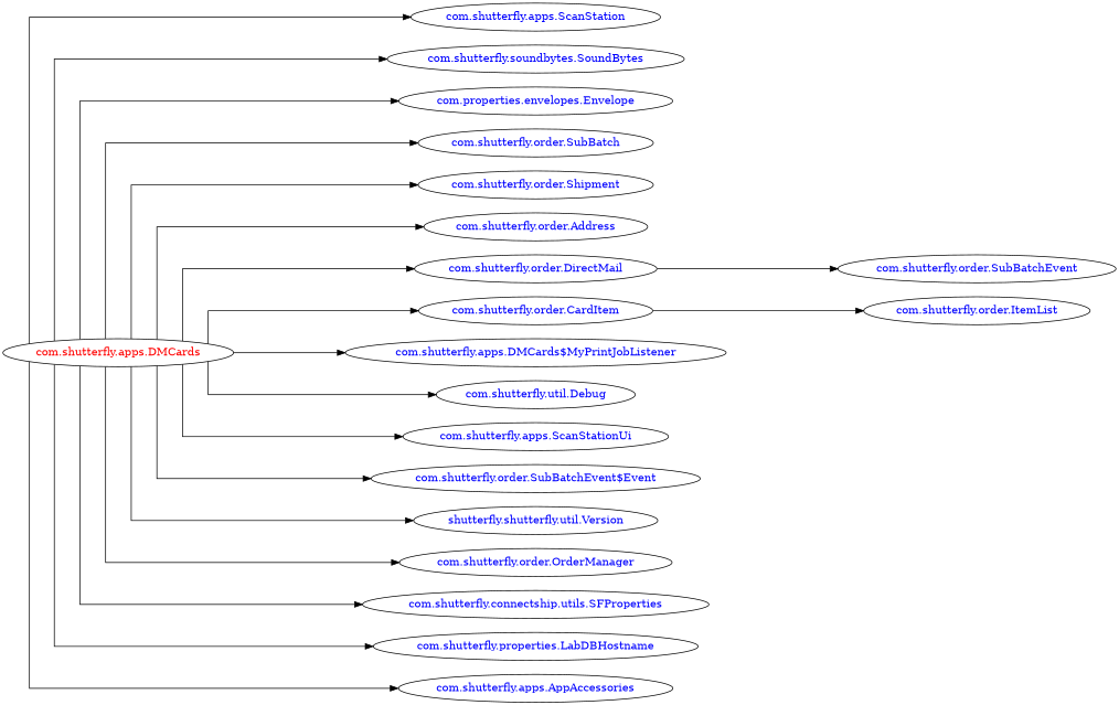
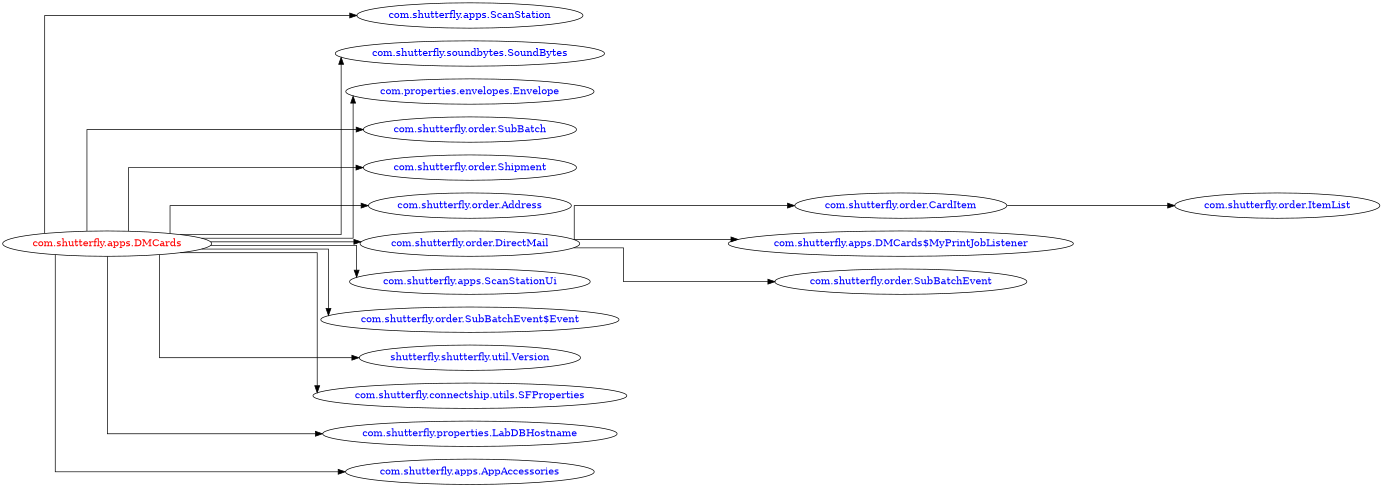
  digraph {
    concentrate=true
    rankdir=LR
    ranksep=2.0
    splines=ortho
    node [fontcolor=blue]
    "com.shutterfly.apps.DMCards" [fontcolor=red]
    "com.shutterfly.apps.ScanStation"
    "com.shutterfly.soundbytes.SoundBytes"
    n4 [label="com.properties.envelopes.Envelope"]
    "com.shutterfly.order.SubBatch"
    "com.shutterfly.order.Shipment"
    "com.shutterfly.order.Address"
    "com.shutterfly.order.DirectMail"
    "com.shutterfly.order.CardItem"
    "com.shutterfly.apps.DMCards$MyPrintJobListener"
-   "com.shutterfly.util.Debug"
    "com.shutterfly.apps.ScanStationUi"
    "com.shutterfly.order.SubBatchEvent$Event"
    n14 [label="shutterfly.shutterfly.util.Version"]
-   "com.shutterfly.order.OrderManager"
    "com.shutterfly.connectship.utils.SFProperties"
    "com.shutterfly.properties.LabDBHostname"
    "com.shutterfly.apps.AppAccessories"
    "com.shutterfly.order.SubBatchEvent"
    "com.shutterfly.order.ItemList"
    "com.shutterfly.apps.DMCards" -> "com.shutterfly.apps.ScanStation"
    "com.shutterfly.apps.DMCards" -> "com.shutterfly.soundbytes.SoundBytes"
    "com.shutterfly.apps.DMCards" -> n4
    "com.shutterfly.apps.DMCards" -> "com.shutterfly.order.SubBatch"
    "com.shutterfly.apps.DMCards" -> "com.shutterfly.order.Shipment"
    "com.shutterfly.apps.DMCards" -> "com.shutterfly.order.Address"
    "com.shutterfly.apps.DMCards" -> "com.shutterfly.order.DirectMail"
-   "com.shutterfly.apps.DMCards" -> "com.shutterfly.order.CardItem"
-   "com.shutterfly.apps.DMCards" -> "com.shutterfly.apps.DMCards$MyPrintJobListener"
-   "com.shutterfly.apps.DMCards" -> "com.shutterfly.util.Debug"
+   "com.shutterfly.order.DirectMail" -> "com.shutterfly.order.CardItem"
+   "com.shutterfly.order.DirectMail" -> "com.shutterfly.apps.DMCards$MyPrintJobListener"
    "com.shutterfly.apps.DMCards" -> "com.shutterfly.apps.ScanStationUi"
    "com.shutterfly.apps.DMCards" -> "com.shutterfly.order.SubBatchEvent$Event"
    "com.shutterfly.apps.DMCards" -> n14
-   "com.shutterfly.apps.DMCards" -> "com.shutterfly.order.OrderManager"
    "com.shutterfly.apps.DMCards" -> "com.shutterfly.connectship.utils.SFProperties"
    "com.shutterfly.apps.DMCards" -> "com.shutterfly.properties.LabDBHostname"
    "com.shutterfly.apps.DMCards" -> "com.shutterfly.apps.AppAccessories"
    "com.shutterfly.order.DirectMail" -> "com.shutterfly.order.SubBatchEvent"
    "com.shutterfly.order.CardItem" -> "com.shutterfly.order.ItemList"
  }
